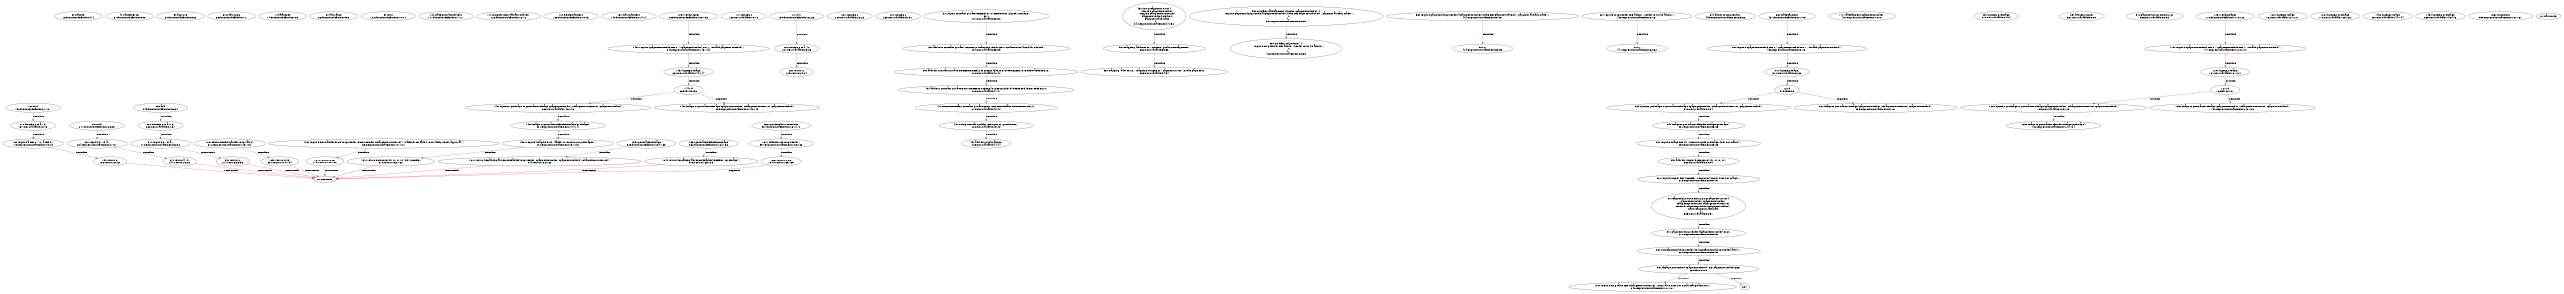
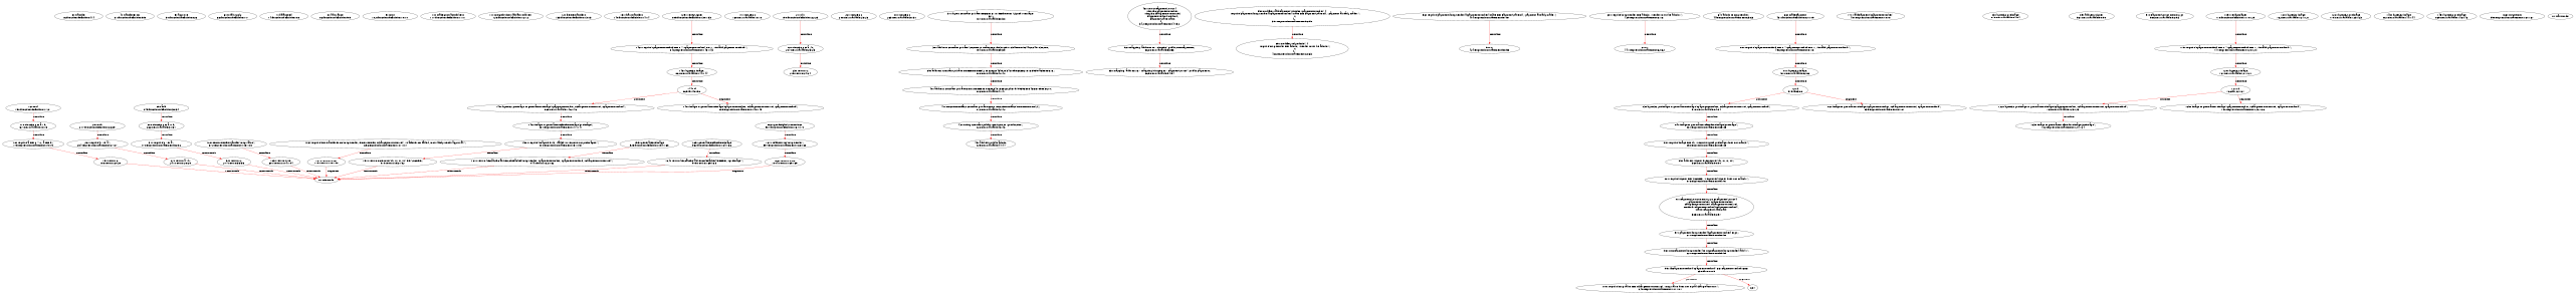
  digraph {
    node [type_label=expression_statement]
    edge [color=red controlflow_type=next_line edge_type=CFG_edge]
    n1 [label="3_ transfer\n16-function_definition-4-4" type_label=function_definition]
    n2 [label="4_ transferFrom\n31-function_definition-5-5" type_label=function_definition]
    n3 [label="5_ approve\n50-function_definition-6-6" type_label=function_definition]
    n4 [label="6_ totalSupply\n66-function_definition-7-7" type_label=function_definition]
    n5 [label="7_ balanceOf\n74-function_definition-8-8" type_label=function_definition]
    n6 [label="8_ allowance\n86-function_definition-9-9" type_label=function_definition]
    n7 [label="9_ mint\n102-function_definition-10-10" type_label=function_definition]
    n8 [label="10_ stakeContractAddress\n117-function_definition-11-11" type_label=function_definition]
    n9 [label="11_ mergedMinerValidatorAddress\n125-function_definition-12-12" type_label=function_definition]
    n10 [label="12_ freezeTransfers\n133-function_definition-13-13" type_label=function_definition]
    n11 [label="13_ thawTransfers\n140-function_definition-14-14" type_label=function_definition]
    n12 [label="16_ mul\n150-function_definition-17-21" type_label=function_definition]
    n13 [label="17_ uint256 c = a * b;\n167-new_variable-18-18" type_label=new_variable]
    n14 [label="18_ require(a == 0 || c / a == b);\n175-expression_statement-19-19"]
    n15 [label="19_ return c;\n188-return-20-20" type_label=return]
    n16 [label="17_ uint256 c\n168-new_variable-18-18" type_label=new_variable]
    n17 [label="0_ exit_node" type_label=exit]
    n18 [label="21_ div\n190-function_definition-22-25" type_label=function_definition]
    n19 [label="22_ uint256 c = a / b;\n207-new_variable-23-23" type_label=new_variable]
    n20 [label="23_ return c;\n215-return-24-24" type_label=return]
    n21 [label="22_ uint256 c\n208-new_variable-23-23" type_label=new_variable]
    n22 [label="25_ sub\n217-function_definition-26-29" type_label=function_definition]
    n23 [label="26_ require(b <= a);\n234-expression_statement-27-27"]
    n24 [label="27_ return a - b;\n241-return-28-28" type_label=return]
    n25 [label="29_ add\n245-function_definition-30-34" type_label=function_definition]
    n26 [label="30_ uint256 c = a + b;\n262-new_variable-31-31" type_label=new_variable]
    n27 [label="31_ require(c >= a);\n270-expression_statement-32-32"]
    n28 [label="32_ return c;\n277-return-33-33" type_label=return]
    n29 [label="30_ uint256 c\n263-new_variable-31-31" type_label=new_variable]
    n30 [label="37_ bytes constant private PREFIX = \"\x19Ethereum Signed Message:\n32\";\n287-new_variable-38-38" type_label=new_variable]
    n31 [label="38_ address constant private SIGNER = 0xa80cD01dD37c29116549AA879c44C824b703828A;\n294-new_variable-39-39" type_label=new_variable]
    n32 [label="39_ address constant private TOKENADDRESS = 0xecc043b92834c1ebDE65F2181B59597a6588D616;\n300-new_variable-40-40" type_label=new_variable]
    n33 [label="40_ address constant private HOTWALLET = 0x3eC6481365c2c2b37d7b939B5854BFB7e5e83C10;\n306-new_variable-41-41" type_label=new_variable]
    n34 [label="41_ RTCoinInterface constant private RTI = RTCoinInterface(TOKENADDRESS);\n312-new_variable-42-42" type_label=new_variable]
    n35 [label="42_ string constant public VERSION = \"production\";\n322-new_variable-43-43" type_label=new_variable]
    n36 [label="43_ address public admin;\n329-new_variable-44-44" type_label=new_variable]
    n37 [label="46_ struct PaymentStruct {\n        uint256 paymentNumber;\n        uint256 chargeAmountInWei;\n        PaymentMethod method;\n        PaymentState state;\n    }\n342-expression_statement-47-52"]
    n38 [label="52_ mapping (address => uint256) public numPayments;\n362-new_variable-53-53" type_label=new_variable]
    n39 [label="53_ mapping (address => mapping(uint256 => PaymentStruct)) public payments;\n369-new_variable-54-54" type_label=new_variable]
    n40 [label="55_ modifier validPayment(uint256 _paymentNumber) {\n        require(payments[msg.sender][_paymentNumber].state == PaymentState.nil, \"payment already made\");\n        _;\n    }\n397-expression_statement-56-59"]
    n41 [label="59_ modifier onlyAdmin() {\n        require(msg.sender == admin, \"sender must be admin\");\n        _;\n    }\n426-expression_statement-60-63"]
    n42 [label="56_ require(payments[msg.sender][_paymentNumber].state == PaymentState.nil, \"payment already made\");\n404-expression_statement-57-57"]
    n43 [label="51_ _;\n424-expression_statement-58-58"]
    n44 [label="60_ require(msg.sender == admin, \"sender must be admin\");\n429-expression_statement-61-61"]
    n45 [label="61_ _;\n441-expression_statement-62-62"]
    n46 [label="64_ admin = msg.sender;\n445-expression_statement-65-65"]
    n47 [label="66_ makePayment\n451-function_definition-67-109" type_label=function_definition]
    n48 [label="80_ require(_paymentMethod == 0 || _paymentMethod == 1, \"invalid payment method\");\n496-expression_statement-81-81"]
    n49 [label="81_ bytes32 image;\n510-new_variable-82-82" type_label=new_variable]
    n50 [label="77_ validPayment(_paymentNumber)\n487-expression_statement-78-78"]
    n51 [label="72_ if\n515-if-83-88" type_label=if]
    n52 [label="83_ bytes32 preimage = generatePreimage(_paymentNumber, _chargeAmountInWei, _paymentMethod);\n518-new_variable-84-84" type_label=new_variable]
    n53 [label="86_ image = generatePreimage(_paymentNumber, _chargeAmountInWei, _paymentMethod);\n539-expression_statement-87-87"]
    n54 [label="84_ image = generatePrefixedPreimage(preimage);\n531-expression_statement-85-85"]
    n55 [label="88_ require(image == _h, \"reconstructed preimage does not match\");\n550-expression_statement-89-89"]
    n56 [label="83_ bytes32 preimage\n519-new_variable-84-84" type_label=new_variable]
    n57 [label="89_ address signer = ecrecover(_h, _v, _r, _s);\n560-new_variable-90-90" type_label=new_variable]
    n58 [label="90_ require(signer == SIGNER, \"recovered signer does not match\");\n575-expression_statement-91-91"]
    n59 [label="91_ PaymentStruct memory ps = PaymentStruct({\n            paymentNumber: _paymentNumber,\n            chargeAmountInWei: _chargeAmountInWei,\n            method: PaymentMethod(_paymentMethod),\n            state: PaymentState.paid\n        });\n585-new_variable-92-97" type_label=new_variable]
    n60 [label="89_ address signer\n561-new_variable-90-90" type_label=new_variable]
    n61 [label="97_ payments[msg.sender][_paymentNumber] = ps;\n611-expression_statement-98-98"]
    n62 [label="98_ numPayments[msg.sender] = numPayments[msg.sender].add(1);\n621-expression_statement-99-99"]
    n63 [label="91_ PaymentStruct memory ps\n586-new_variable-92-92" type_label=new_variable]
    n64 [label="99_ if_PaymentMethod(_paymentMethod) == PaymentMethod.ETH\n638-if-100-105" type_label=if]
    n65 [label="100_ require(msg.value == _chargeAmountInWei, \"msg.value does not equal charge amount\");\n648-expression_statement-101-101"]
    684 [type_label=""]
    n67 [label="102_ HOTWALLET.transfer(msg.value);\n672-expression_statement-103-103"]
    n68 [label="103_ return true;\n681-return-104-104" type_label=return]
    n69 [label="106_ require(RTI.transferFrom(msg.sender, HOTWALLET, _chargeAmountInWei), \"trasferFrom failed, most likely needs approval\");\n696-expression_statement-107-107"]
    n70 [label="107_ return true;\n715-return-108-108" type_label=return]
    n71 [label="109_ verifyImages\n718-function_definition-110-129" type_label=function_definition]
    n72 [label="119_ require(_paymentMethod == 0 || _paymentMethod == 1, \"invalid payment method\");\n747-expression_statement-120-120"]
    n73 [label="120_ bytes32 image;\n761-new_variable-121-121" type_label=new_variable]
    n74 [label="121_ if\n766-if-122-127" type_label=if]
    n75 [label="122_ bytes32 preimage = generatePreimage(_paymentNumber, _chargeAmountInWei, _paymentMethod);\n769-new_variable-123-123" type_label=new_variable]
    n76 [label="125_ image = generatePreimage(_paymentNumber, _chargeAmountInWei, _paymentMethod);\n790-expression_statement-126-126"]
    n77 [label="120_ bytes32 image\n762-new_variable-121-121" type_label=new_variable]
    n78 [label="123_ image = generatePrefixedPreimage(preimage);\n782-expression_statement-124-124"]
    n79 [label="122_ bytes32 preimage\n770-new_variable-123-123" type_label=new_variable]
    n80 [label="129_ verifySigner\n805-function_definition-130-153" type_label=function_definition]
    n81 [label="142_ require(_paymentMethod == 0 || _paymentMethod == 1, \"invalid payment method\");\n846-expression_statement-143-143"]
    n82 [label="143_ bytes32 image;\n860-new_variable-144-144" type_label=new_variable]
    n83 [label="144_ if\n865-if-145-150" type_label=if]
    n84 [label="145_ bytes32 preimage = generatePreimage(_paymentNumber, _chargeAmountInWei, _paymentMethod);\n868-new_variable-146-146" type_label=new_variable]
    n85 [label="148_ image = generatePreimage(_paymentNumber, _chargeAmountInWei, _paymentMethod);\n889-expression_statement-149-149"]
    n86 [label="143_ bytes32 image\n861-new_variable-144-144" type_label=new_variable]
    n87 [label="146_ image = generatePrefixedPreimage(preimage);\n881-expression_statement-147-147"]
    n88 [label="150_ require(image == _h, \"failed to reconstruct preimages\");\n900-expression_statement-151-151"]
    n89 [label="145_ bytes32 preimage\n869-new_variable-146-146" type_label=new_variable]
    n90 [label="151_ return ecrecover(_h, _v, _r, _s) == SIGNER;\n910-return-152-152" type_label=return]
    n91 [label="153_ generatePreimage\n923-function_definition-154-163" type_label=function_definition]
    n92 [label="161_ return keccak256(abi.encodePacked(msg.sender, _paymentNumber, _paymentMethod, _chargeAmountInWei));\n944-return-162-162" type_label=return]
    n93 [label="163_ generatePrefixedPreimage\n962-function_definition-164-166" type_label=function_definition]
    n94 [label="164_ return keccak256(abi.encodePacked(PREFIX, _preimage));\n975-return-165-165" type_label=return]
    n95 [label="566_ goodNightSweetPrince\n987-function_definition-167-170" type_label=function_definition]
    n96 [label="167_ selfdestruct(msg.sender);\n997-expression_statement-168-168"]
    n97 [label="168_ return true;\n1004-return-169-169" type_label=return]
    n98 [label="166_ onlyAdmin\n990-expression_statement-167-167"]
    n99 [label="0_ start_node" type_label=start]
    n12 -> n13 [label=next_line]
    n13 -> n14 [label=next_line]
    n14 -> n15 [label=next_line]
    n15 -> n17 [controlflow_type=return_exit label=return_exit]
-   n18 -> n19 [label=pos_next]
-   n19 -> n20 [label=next_line]
+   n18 -> n19 [label=next_line]
+   n19 -> n20 [label=exit_line]
    n22 -> n23 [label=next_line]
    n23 -> n24 [label=next_line]
    n24 -> n17 [controlflow_type=return_exit label=return_exit]
    n25 -> n26 [label=next_line]
    n26 -> n27 [label=next_line]
    n27 -> n28 [label=return_exit]
    n28 -> n17 [controlflow_type=return_exit label=return_exit]
    n30 -> n31 [label=next_line]
    n31 -> n32 [label=next_line]
    n32 -> n33 [label=next_line]
    n33 -> n34 [label=next_line]
    n34 -> n35 [label=next_line]
    n35 -> n36 [label=next_line]
    n37 -> n38 [label=next_line]
    n38 -> n39 [label=next_line]
    n40 -> n41 [label=next_line]
    n42 -> n43 [label=next_line]
    n44 -> n45 [label=next_line]
    n47 -> n48 [label=next_line]
    n48 -> n49 [label=next_line]
    n49 -> n51 [label=next_line]
    n51 -> n52 [controlflow_type=pos_next label=pos_next]
    n51 -> n53 [controlflow_type=neg_next label=neg_next]
    n52 -> n54 [label=next_line]
    n54 -> n55 [label=next_line]
    n55 -> n57 [label=next_line]
    n57 -> n58 [label=next_line]
    n58 -> n59 [label=next_line]
    n59 -> n61 [label=next_line]
    n61 -> n62 [label=next_line]
    n62 -> n64 [label=next_line]
    n64 -> n65 [controlflow_type=pos_next label=pos_next]
    n64 -> 684 [controlflow_type=neg_next label=neg_next]
    n67 -> n68 [label=next_line]
    n68 -> n17 [controlflow_type=return_exit label=return_exit]
    n69 -> n70 [label=next_line]
-   n70 -> n17 [controlflow_type=return_exit label=return_exit]
+   n70 -> n17 [controlflow_type=return_exit label=neg_next]
    n71 -> n72 [label=next_line]
    n72 -> n73 [label=next_line]
-   n73 -> n74 [label=pos_line]
+   n73 -> n74 [label=next_line]
    n74 -> n75 [controlflow_type=pos_next label=pos_next]
    n74 -> n76 [controlflow_type=neg_next label=neg_next]
    n75 -> n78 [label=next_line]
    n80 -> n81 [label=next_line]
    n81 -> n82 [label=next_line]
    n82 -> n83 [label=next_line]
    n83 -> n84 [controlflow_type=pos_next label=pos_next]
    n83 -> n85 [controlflow_type=neg_next label=neg_next]
    n84 -> n87 [label=next_line]
    n87 -> n88 [label=next_line]
    n88 -> n90 [label=next_line]
    n90 -> n17 [controlflow_type=return_exit label=return_exit]
    n91 -> n92 [label=next_line]
    n92 -> n17 [controlflow_type=return_exit label=return_exit]
    n93 -> n94 [label=next_line]
    n94 -> n17 [controlflow_type=return_exit label=return_exit]
    n95 -> n96 [label=next_line]
    n96 -> n97 [label=next_line]
    n97 -> n17 [controlflow_type=return_exit label=neg_next]
  }
